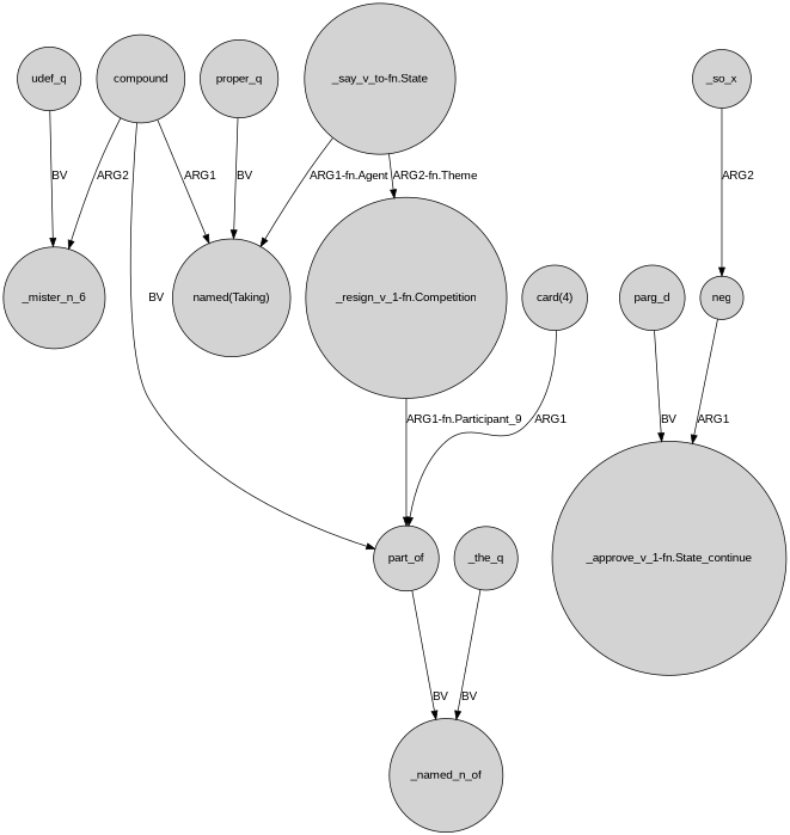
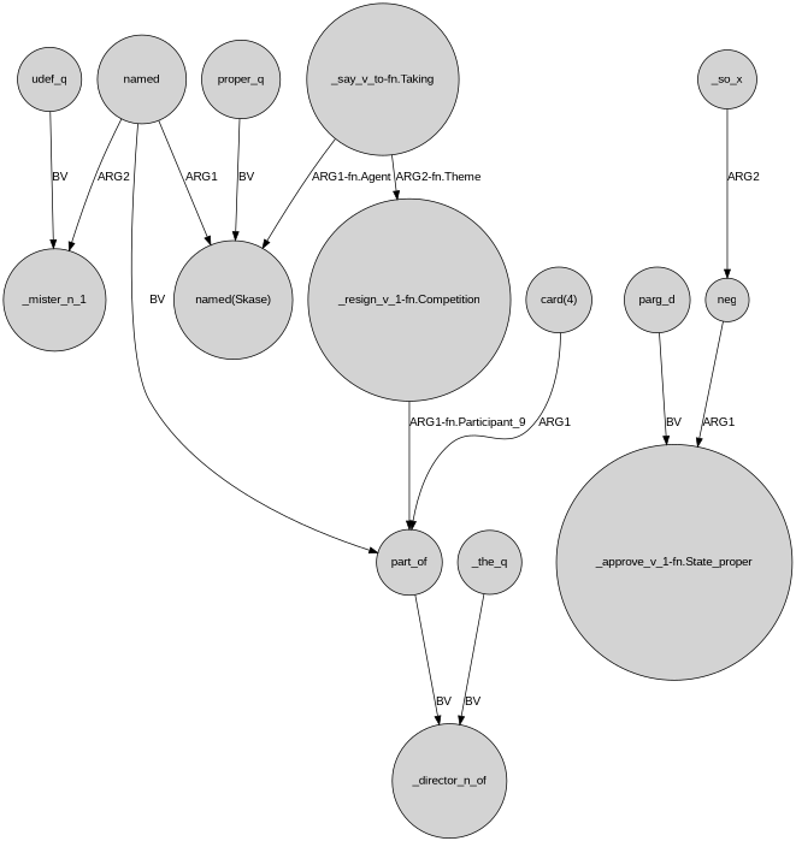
  digraph {
    fontname="Liberation Sans"
    node [fontname="Liberation Sans" shape=circle style=filled]
    edge [fontname="Liberation Sans"]
-   compound
-   _mister_n_1 [label=_mister_n_6]
-   "named(Skase)" [label="named(Taking)"]
+   compound [label=named]
+   _mister_n_1
+   "named(Skase)"
    part_of
    parg_d
-   "_approve_v_1-fn.State_continue"
-   "_say_v_to-fn.Taking" [label="_say_v_to-fn.State"]
+   "_approve_v_1-fn.State_continue" [label="_approve_v_1-fn.State_proper"]
+   "_say_v_to-fn.Taking"
    "_resign_v_1-fn.Competition"
    udef_q
-   _director_n_of [label=_named_n_of]
+   _director_n_of
    proper_q
    _the_q
    n13 [label="card(4)"]
    _so_x
    neg
    compound -> _mister_n_1 [label=ARG2]
    compound -> "named(Skase)" [label=ARG1]
    compound -> part_of [label=BV]
    part_of -> _director_n_of [label=BV]
    parg_d -> "_approve_v_1-fn.State_continue" [label=BV]
    "_say_v_to-fn.Taking" -> "named(Skase)" [label="ARG1-fn.Agent"]
    "_say_v_to-fn.Taking" -> "_resign_v_1-fn.Competition" [label="ARG2-fn.Theme"]
    "_resign_v_1-fn.Competition" -> part_of [label="ARG1-fn.Participant_9"]
    udef_q -> _mister_n_1 [label=BV]
    proper_q -> "named(Skase)" [label=BV]
    _the_q -> _director_n_of [label=BV]
    n13 -> part_of [label=ARG1]
    _so_x -> neg [label=ARG2]
    neg -> "_approve_v_1-fn.State_continue" [label=ARG1]
  }
